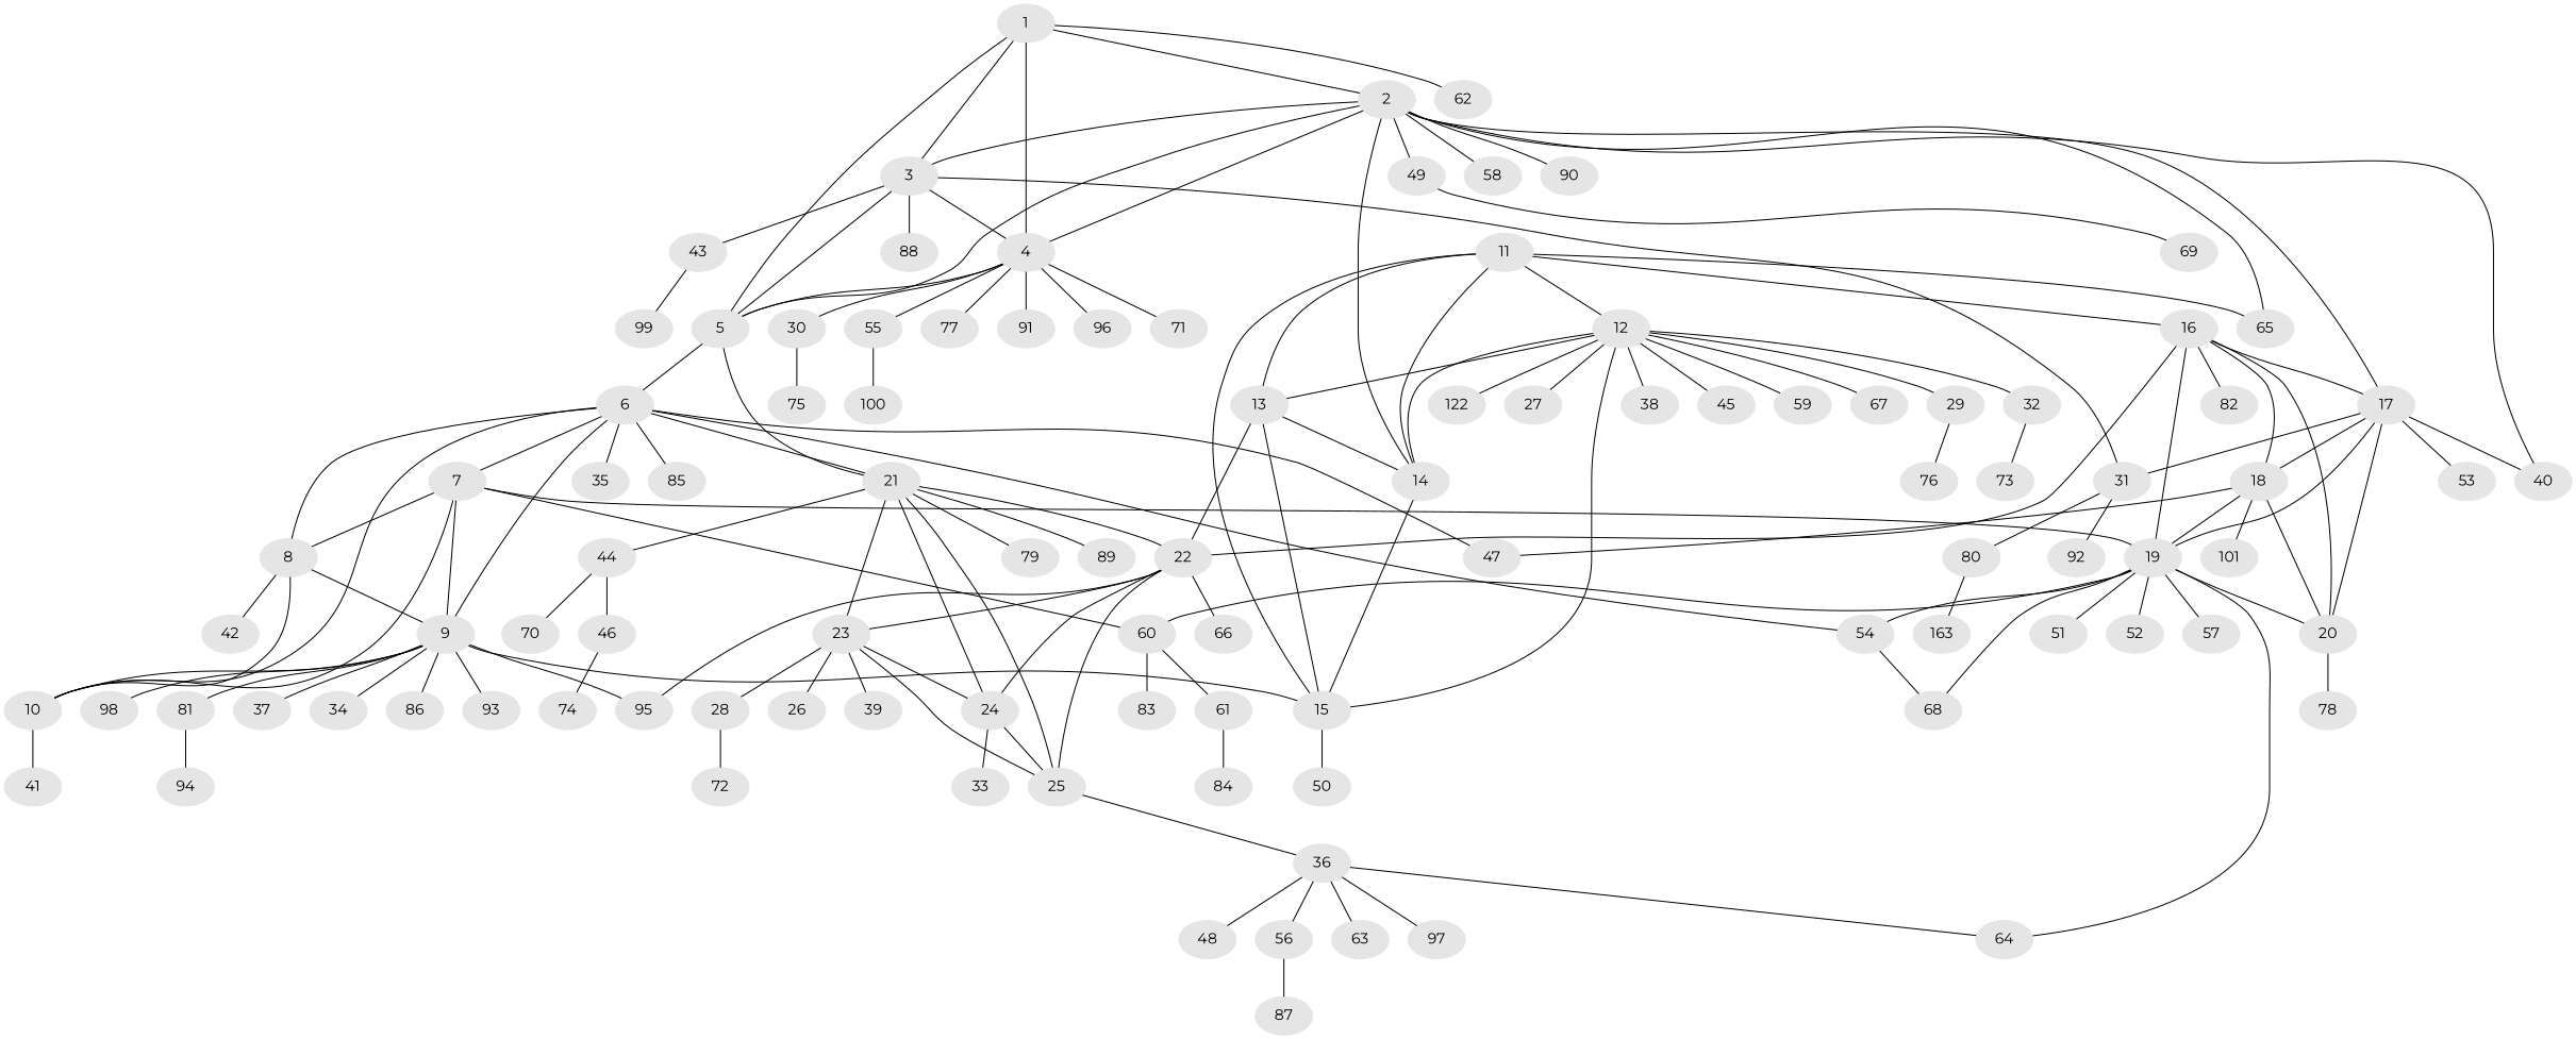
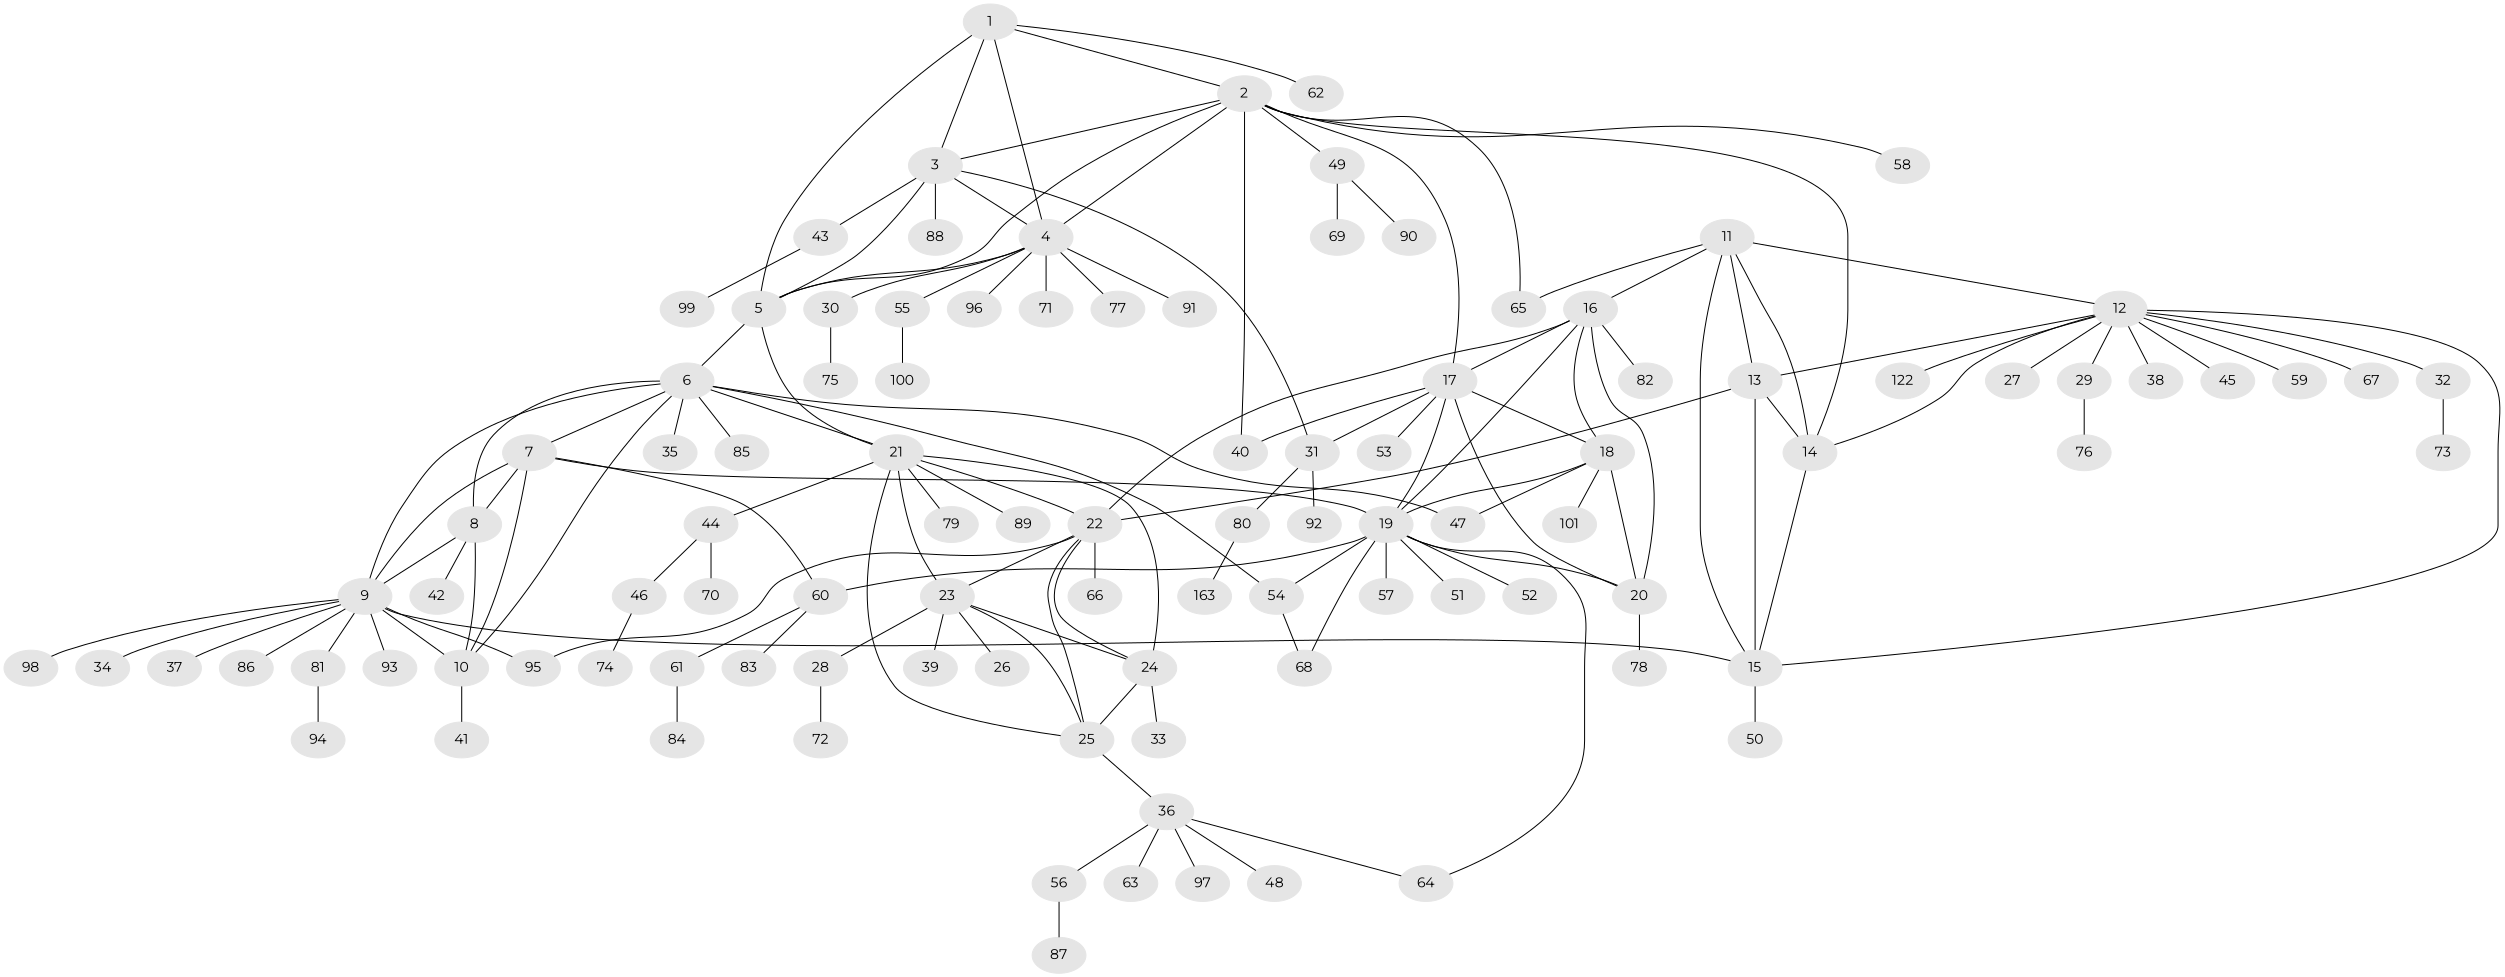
  graph {
    fontname=Montserrat
    node [color=gray90 fontname=Montserrat style=filled]
    edge [fontname=Montserrat]
    1
    2
    3
    4
    5
    62
    14
    17
    40
    49
    58
    65
    31
    43
    88
    30
    55
    71
    77
    91
    96
    6
    21
    15
    19
    18
    20
    53
    69
    90
    80
    92
    99
    75
    100
    7
    8
    9
    10
    35
    47
    54
    85
    22
    23
    24
    25
    44
    79
    89
    60
    42
    34
    37
    81
    86
    93
    95
    98
    41
    68
    51
    52
    57
    64
    61
    83
    50
    94
    11
    12
    13
    16
    27
    29
    32
    38
    45
    59
    67
    n81 [label=122]
    82
    76
    73
    66
    101
    78
    26
    28
    39
    33
    36
    46
    70
    72
    48
    56
    63
    97
    n100 [label=163]
    87
    74
    84
    1 -- 2
    1 -- 3
    1 -- 4
    1 -- 5
    1 -- 62
    2 -- 3
    2 -- 4
    2 -- 5
    2 -- 14
    2 -- 17
    2 -- 40
    2 -- 49
    2 -- 58
    2 -- 65
    3 -- 4
    3 -- 5
    3 -- 31
    3 -- 43
    3 -- 88
    4 -- 5
    4 -- 30
    4 -- 55
    4 -- 71
    4 -- 77
    4 -- 91
    4 -- 96
    5 -- 6
    5 -- 21
    14 -- 15
    17 -- 40
    17 -- 31
    17 -- 19
    17 -- 18
    17 -- 20
    17 -- 53
    49 -- 69
-   2 -- 90
+   49 -- 90
    31 -- 80
    31 -- 92
    43 -- 99
    30 -- 75
    55 -- 100
    6 -- 21
    6 -- 7
    6 -- 8
    6 -- 9
    6 -- 10
    6 -- 35
    6 -- 47
    6 -- 54
    6 -- 85
    21 -- 22
    21 -- 23
    21 -- 24
    21 -- 25
    21 -- 44
    21 -- 79
    21 -- 89
    15 -- 50
    19 -- 20
    19 -- 54
    19 -- 60
    19 -- 68
    19 -- 51
    19 -- 52
    19 -- 57
    19 -- 64
    18 -- 19
    18 -- 20
    18 -- 47
    18 -- 101
    20 -- 78
    80 -- n100
    7 -- 19
    7 -- 8
    7 -- 9
    7 -- 10
    7 -- 60
    8 -- 9
    8 -- 10
    8 -- 42
    9 -- 15
    9 -- 10
    9 -- 34
    9 -- 37
    9 -- 81
    9 -- 86
    9 -- 93
    9 -- 95
    9 -- 98
    10 -- 41
    54 -- 68
    22 -- 23
    22 -- 24
    22 -- 25
    22 -- 95
    22 -- 66
    23 -- 24
    23 -- 25
    23 -- 26
    23 -- 28
    23 -- 39
    24 -- 25
    24 -- 33
    25 -- 36
    44 -- 46
    44 -- 70
    60 -- 61
    60 -- 83
    81 -- 94
    61 -- 84
    11 -- 14
    11 -- 65
    11 -- 15
    11 -- 12
    11 -- 13
    11 -- 16
    12 -- 14
    12 -- 15
    12 -- 13
    12 -- 27
    12 -- 29
    12 -- 32
    12 -- 38
    12 -- 45
    12 -- 59
    12 -- 67
    12 -- n81
    13 -- 14
    13 -- 15
    13 -- 22
    16 -- 17
    16 -- 19
    16 -- 18
    16 -- 20
    16 -- 22
    16 -- 82
    29 -- 76
    32 -- 73
    28 -- 72
    36 -- 64
    36 -- 48
    36 -- 56
    36 -- 63
    36 -- 97
    46 -- 74
    56 -- 87
  }
